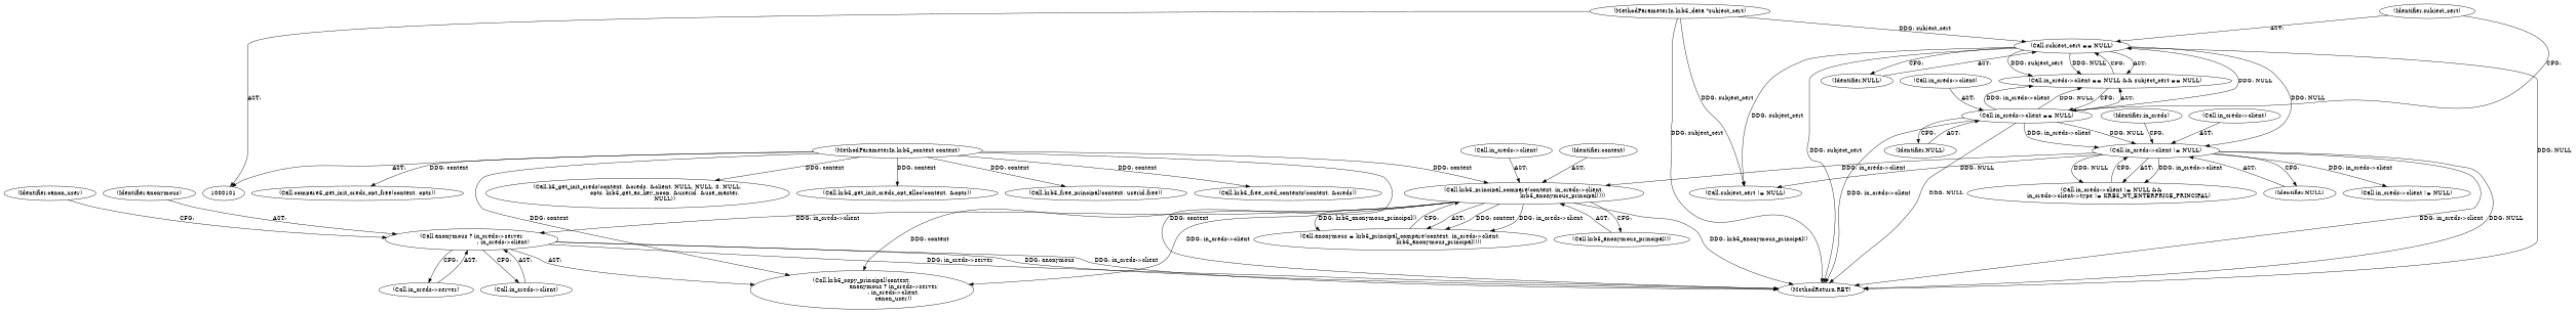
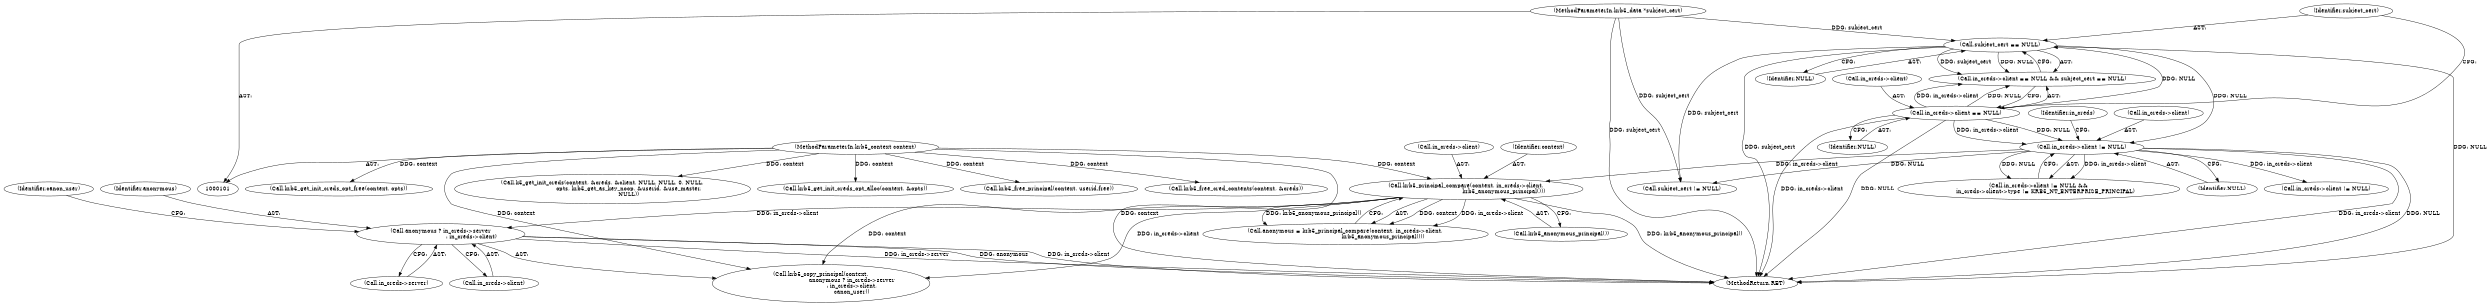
  digraph {
    n1 [label="(Call,anonymous ? in_creds->server\n                                   : in_creds->client)"]
    n2 [label="(MethodReturn,RET)"]
    n3 [label="(Call,krb5_copy_principal(context,\n                                   anonymous ? in_creds->server\n                                   : in_creds->client,\n                                   canon_user))"]
    n4 [label="(Call,in_creds->server)"]
    n5 [label="(Call,in_creds->client)"]
    n6 [label="(Call,krb5_principal_compare(context, in_creds->client,\n                                           krb5_anonymous_principal()))"]
    n7 [label="(Call,anonymous = krb5_principal_compare(context, in_creds->client,\n                                           krb5_anonymous_principal()))"]
    n8 [label="(Call,krb5_anonymous_principal())"]
    n9 [label="(MethodParameterIn,krb5_context context)"]
    n10 [label="(Call,krb5_free_cred_contents(context, &creds))"]
-   n11 [label="(Call,compare5_get_init_creds_opt_free(context, opts))"]
+   n11 [label="(Call,krb5_get_init_creds_opt_free(context, opts))"]
    n12 [label="(Call,k5_get_init_creds(context, &creds, &client, NULL, NULL, 0, NULL,\n                              opts, krb5_get_as_key_noop, &userid, &use_master,\n                              NULL))"]
    n13 [label="(Call,krb5_get_init_creds_opt_alloc(context, &opts))"]
    n14 [label="(Call,krb5_free_principal(context, userid.free))"]
    1000101
    n16 [label="(Call,in_creds->client != NULL)"]
    n17 [label="(Identifier,NULL)"]
    n18 [label="(Call,in_creds->client != NULL &&\n        in_creds->client->type != KRB5_NT_ENTERPRISE_PRINCIPAL)"]
    n19 [label="(Call,subject_cert != NULL)"]
    n20 [label="(Call,in_creds->client != NULL)"]
    n21 [label="(Call,in_creds->client == NULL)"]
    n22 [label="(Call,subject_cert == NULL)"]
    n23 [label="(Call,in_creds->client == NULL && subject_cert == NULL)"]
    n24 [label="(Identifier,NULL)"]
    n25 [label="(Identifier,NULL)"]
    n26 [label="(MethodParameterIn,krb5_data *subject_cert)"]
    n27 [label="(Call,in_creds->client)"]
    n28 [label="(Identifier,subject_cert)"]
    n29 [label="(Identifier,anonymous)"]
    n30 [label="(Call,in_creds->client)"]
    n31 [label="(Identifier,canon_user)"]
    n32 [label="(Identifier,context)"]
    n33 [label="(Identifier,in_creds)"]
    n34 [label="(Call,in_creds->client)"]
    n1 -> n2 [label="DDG: in_creds->server"]
    n1 -> n2 [label="DDG: anonymous"]
    n1 -> n2 [label="DDG: in_creds->client"]
    n1 -> n3 [label="AST: "]
    n1 -> n4 [label="CFG: "]
    n1 -> n5 [label="CFG: "]
    n4 -> n1 [label="AST: "]
    n5 -> n1 [label="AST: "]
    n6 -> n1 [label="DDG: in_creds->client"]
    n6 -> n2 [label="DDG: krb5_anonymous_principal()"]
    n6 -> n3 [label="DDG: context"]
    n6 -> n3 [label="DDG: in_creds->client"]
    n6 -> n7 [label="AST: "]
    n6 -> n7 [label="DDG: context"]
    n6 -> n7 [label="DDG: in_creds->client"]
    n6 -> n7 [label="DDG: krb5_anonymous_principal()"]
    n6 -> n8 [label="CFG: "]
    n7 -> n6 [label="CFG: "]
    n8 -> n6 [label="AST: "]
    n9 -> n2 [label="DDG: context"]
    n9 -> n3 [label="DDG: context"]
    n9 -> n6 [label="DDG: context"]
    n9 -> n10 [label="DDG: context"]
    n9 -> n11 [label="DDG: context"]
    n9 -> n12 [label="DDG: context"]
    n9 -> n13 [label="DDG: context"]
    n9 -> n14 [label="DDG: context"]
    n9 -> 1000101 [label="AST: "]
    n16 -> n2 [label="DDG: in_creds->client"]
    n16 -> n2 [label="DDG: NULL"]
    n16 -> n6 [label="DDG: in_creds->client"]
    n16 -> n17 [label="CFG: "]
    n16 -> n18 [label="AST: "]
    n16 -> n18 [label="DDG: in_creds->client"]
    n16 -> n18 [label="DDG: NULL"]
    n16 -> n19 [label="DDG: NULL"]
    n16 -> n20 [label="DDG: in_creds->client"]
    n17 -> n16 [label="AST: "]
    n18 -> n16 [label="CFG: "]
    n21 -> n2 [label="DDG: NULL"]
    n21 -> n2 [label="DDG: in_creds->client"]
    n21 -> n16 [label="DDG: in_creds->client"]
    n21 -> n16 [label="DDG: NULL"]
    n21 -> n22 [label="DDG: NULL"]
    n21 -> n23 [label="AST: "]
    n21 -> n23 [label="DDG: in_creds->client"]
    n21 -> n23 [label="DDG: NULL"]
    n21 -> n24 [label="CFG: "]
    n22 -> n2 [label="DDG: subject_cert"]
    n22 -> n2 [label="DDG: NULL"]
    n22 -> n16 [label="DDG: NULL"]
    n22 -> n19 [label="DDG: subject_cert"]
    n22 -> n23 [label="AST: "]
    n22 -> n23 [label="DDG: subject_cert"]
    n22 -> n23 [label="DDG: NULL"]
    n22 -> n25 [label="CFG: "]
    n23 -> n21 [label="CFG: "]
    n23 -> n22 [label="CFG: "]
    n24 -> n21 [label="AST: "]
    n25 -> n22 [label="AST: "]
    n26 -> n2 [label="DDG: subject_cert"]
    n26 -> 1000101 [label="AST: "]
    n26 -> n19 [label="DDG: subject_cert"]
    n26 -> n22 [label="DDG: subject_cert"]
    n27 -> n16 [label="AST: "]
    n28 -> n21 [label="CFG: "]
    n28 -> n22 [label="AST: "]
    n29 -> n1 [label="AST: "]
    n30 -> n6 [label="AST: "]
    n31 -> n1 [label="CFG: "]
    n32 -> n6 [label="AST: "]
    n33 -> n16 [label="CFG: "]
    n34 -> n21 [label="AST: "]
  }
